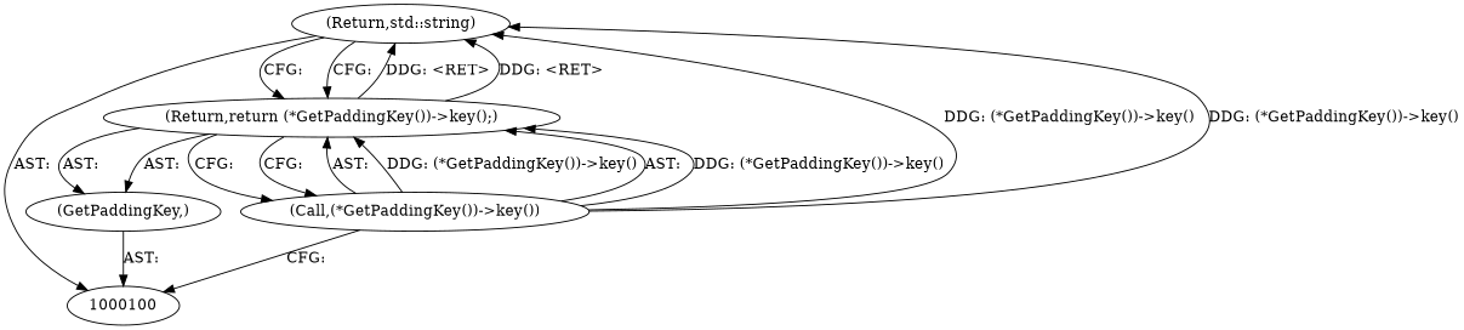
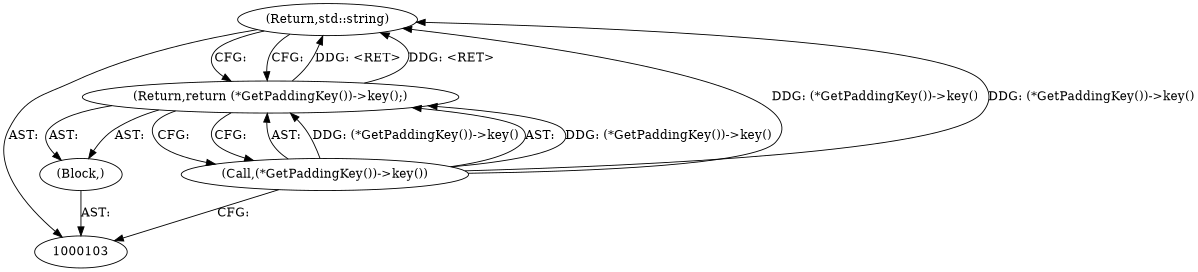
  digraph {
    n1 [label="(Return,std::string)"]
    n2 [label="(Return,return (*GetPaddingKey())->key();)"]
-   1000100
-   n4 [label="(GetPaddingKey,)"]
+   1000100 [label=1000103]
+   n4 [label="(Block,)"]
    n5 [label="(Call,(*GetPaddingKey())->key())"]
    n1 -> n2 [label="CFG: "]
    n1 -> n2 [label="CFG: "]
    n1 -> 1000100 [label="AST: "]
    n2 -> n1 [label="DDG: <RET>"]
    n2 -> n1 [label="DDG: <RET>"]
    n2 -> n4 [label="AST: "]
    n2 -> n4 [label="AST: "]
    n2 -> n5 [label="CFG: "]
    n2 -> n5 [label="CFG: "]
    n4 -> 1000100 [label="AST: "]
    n5 -> n1 [label="DDG: (*GetPaddingKey())->key()"]
    n5 -> n1 [label="DDG: (*GetPaddingKey())->key()"]
    n5 -> n2 [label="AST: "]
    n5 -> n2 [label="DDG: (*GetPaddingKey())->key()"]
    n5 -> n2 [label="AST: "]
    n5 -> n2 [label="DDG: (*GetPaddingKey())->key()"]
    n5 -> 1000100 [label="CFG: "]
  }
